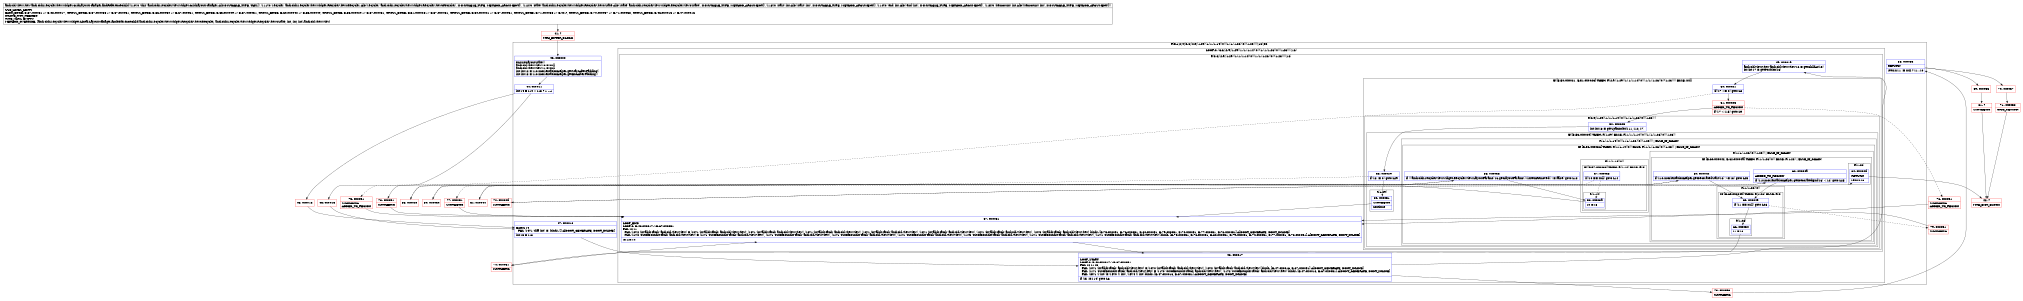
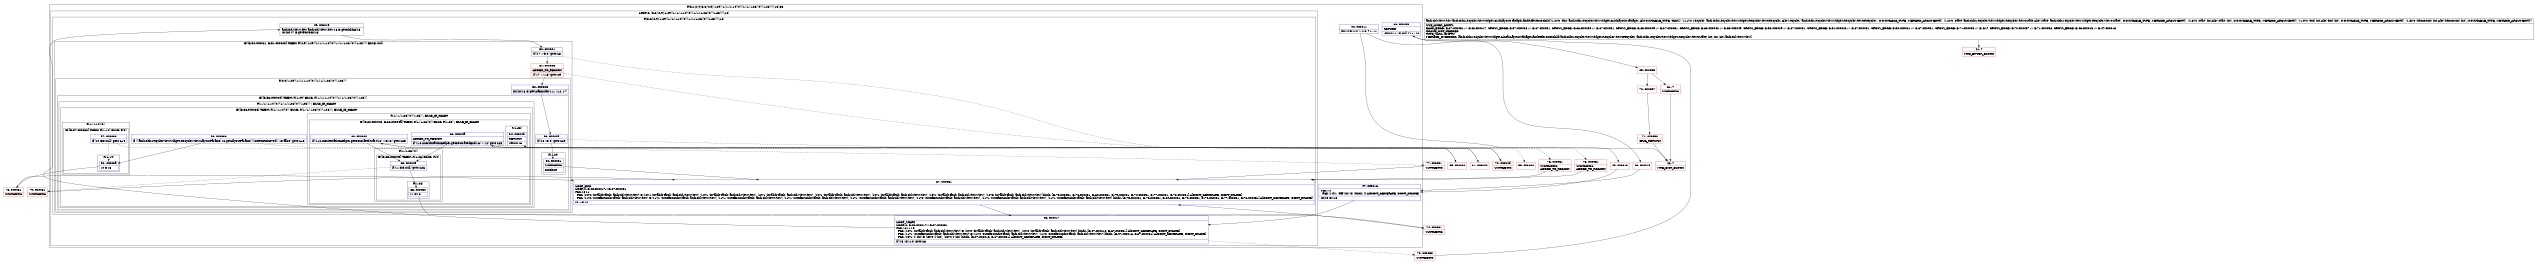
  digraph {
    node [color=red shape=record]
    n1 [color=blue label="{80\:\ 0x0051|SYNTHETIC\l|continue\l}"]
    n2 [color=blue label="{58\:\ 0x003a|r0 = r6\l}"]
    n3 [color=blue label="{57\:\ 0x0038|if (r0 == null) goto L14\l}"]
    n4 [color=blue label="{66\:\ 0x0050|r1 = r6\l}"]
    n5 [color=blue label="{65\:\ 0x004e|if (r1 == null) goto L26\l}"]
    n6 [color=blue label="{64\:\ 0x004d|RETURN\l|return r6\l}"]
    n7 [color=blue label="{60\:\ 0x0042|if (r10.mOrientationHelper.getDecoratedStart(r6) \>= r3) goto L25\l}"]
    n8 [color=blue label="{62\:\ 0x004a|ADDED_TO_REGION\l|if (r10.mOrientationHelper.getDecoratedEnd(r6) \< r2) goto L25\l}"]
    n9 [color=blue label="{56\:\ 0x0036|if (((androidx.recyclerview.widget.RecyclerView.LayoutParams) r6.getLayoutParams()).isItemRemoved() != false) goto L13\l}"]
    n10 [color=blue label="{53\:\ 0x0029|if (r8 != 0) goto L29\l}"]
    n11 [color=blue label="{52\:\ 0x0025|int int r8 = getSpanIndex(r11, r12, r7)\l}"]
    n12 [color=blue label="{50\:\ 0x0021|if (r7 \>= 0) goto L8\l}"]
    n13 [label="{51\:\ 0x0023|ADDED_TO_REGION\l|if (r7 \< r15) goto L9\l}"]
    n14 [color=blue label="{49\:\ 0x0019|android.view.View android.view.View r6 = getChildAt(r5)\lint int r7 = getPosition(r6)\l}"]
    n15 [color=blue label="{67\:\ 0x0051|LOOP_END\lLOOP:0: B:48:0x0017\-\>B:67:0x0051\lPHI: r0 r1 \l  PHI: (r0v2 'invalidMatch' android.view.View) = (r0v1 'invalidMatch' android.view.View), (r0v1 'invalidMatch' android.view.View), (r0v1 'invalidMatch' android.view.View), (r0v1 'invalidMatch' android.view.View), (r0v1 'invalidMatch' android.view.View), (r0v1 'invalidMatch' android.view.View), (r0v3 'invalidMatch' android.view.View) binds: [B:75:0x0051, B:76:0x0051, B:80:0x0051, B:79:0x0051, B:74:0x0051, B:77:0x0051, B:78:0x0051] A[DONT_GENERATE, DONT_INLINE]\l  PHI: (r1v2 'outOfBoundsMatch' android.view.View) = (r1v1 'outOfBoundsMatch' android.view.View), (r1v1 'outOfBoundsMatch' android.view.View), (r1v1 'outOfBoundsMatch' android.view.View), (r1v1 'outOfBoundsMatch' android.view.View), (r1v3 'outOfBoundsMatch' android.view.View), (r1v1 'outOfBoundsMatch' android.view.View), (r1v1 'outOfBoundsMatch' android.view.View) binds: [B:75:0x0051, B:76:0x0051, B:80:0x0051, B:79:0x0051, B:74:0x0051, B:77:0x0051, B:78:0x0051] A[DONT_GENERATE, DONT_INLINE]\l|r5 += r4\l}"]
    n16 [color=blue label="{48\:\ 0x0017|LOOP_START\lLOOP:0: B:48:0x0017\-\>B:67:0x0051\lPHI: r0 r1 r5 \l  PHI: (r0v1 'invalidMatch' android.view.View) = (r0v0 'invalidMatch' android.view.View), (r0v2 'invalidMatch' android.view.View) binds: [B:47:0x0016, B:67:0x0051] A[DONT_GENERATE, DONT_INLINE]\l  PHI: (r1v1 'outOfBoundsMatch' android.view.View) = (r1v0 'outOfBoundsMatch' android.view.View), (r1v2 'outOfBoundsMatch' android.view.View) binds: [B:47:0x0016, B:67:0x0051] A[DONT_GENERATE, DONT_INLINE]\l  PHI: (r5v1 'i' int) = (r5v0 'i' int), (r5v4 'i' int) binds: [B:47:0x0016, B:67:0x0051] A[DONT_GENERATE, DONT_INLINE]\l|if (r5 != r14) goto L6\l}"]
-   n17 [color=blue label="{43\:\ 0x0000|ensureLayoutState()\landroid.view.View r0 = null\landroid.view.View r1 = null\lint int r2 = r10.mOrientationHelper.getStartAfterPadding()\lint int r3 = r10.mOrientationHelper.getEndAfterPadding()\l}"]
    n18 [color=blue label="{44\:\ 0x0011|int r4 = r14 \> r13 ? 1 : \-1\l}"]
-   n19 [color=blue label="{47\:\ 0x0016|BACK: r4 \l  PHI: (r4v1 'diff' int) =  binds: [] A[DONT_GENERATE, DONT_INLINE]\l|int r5 = r13\l}"]
+   n19 [color=blue label="{47\:\ 0x0016|PHI: r4 \l  PHI: (r4v1 'diff' int) =  binds: [] A[DONT_GENERATE, DONT_INLINE]\l|int r5 = r13\l}"]
    n20 [color=blue label="{68\:\ 0x0053|RETURN\l|return r1 != null ? r1 : r0\l}"]
    n21 [label="{78\:\ 0x0051|SYNTHETIC\l}"]
    n22 [label="{77\:\ 0x0051|SYNTHETIC\l}"]
    n23 [label="{74\:\ 0x0051|SYNTHETIC\l}"]
    n24 [label="{79\:\ 0x0051|SYNTHETIC\l}"]
    n25 [label="{42\:\ ?|MTH_EXIT_BLOCK\l}"]
    n26 [label="{61\:\ 0x0044}"]
    n27 [label="{72\:\ 0x004d|SYNTHETIC\l}"]
    n28 [label="{59\:\ 0x003c}"]
    n29 [label="{55\:\ 0x002c}"]
    n30 [label="{75\:\ 0x0051|SYNTHETIC\lADDED_TO_REGION\l}"]
    n31 [label="{76\:\ 0x0051|SYNTHETIC\lADDED_TO_REGION\l}"]
    n32 [label="{73\:\ 0x0053|SYNTHETIC\l}"]
    n33 [label="{45\:\ 0x0013}"]
    n34 [label="{46\:\ 0x0015}"]
    n35 [label="{69\:\ 0x0055}"]
    n36 [label="{70\:\ 0x0057}"]
    n37 [label="{81\:\ ?|SYNTHETIC\l}"]
    n38 [label="{71\:\ 0x0058|ORIG_RETURN\l}"]
    n39 [label="{41\:\ ?|MTH_ENTER_BLOCK\l}"]
    n40 [label="{android.view.View androidx.recyclerview.widget.GridLayoutManager.findReferenceChild((r10v0 'this' androidx.recyclerview.widget.GridLayoutManager A[IMMUTABLE_TYPE, THIS]), (r11v0 'recycler' androidx.recyclerview.widget.RecyclerView$Recycler A[D('recycler' androidx.recyclerview.widget.RecyclerView$Recycler), IMMUTABLE_TYPE, METHOD_ARGUMENT]), (r12v0 'state' androidx.recyclerview.widget.RecyclerView$State A[D('state' androidx.recyclerview.widget.RecyclerView$State), IMMUTABLE_TYPE, METHOD_ARGUMENT]), (r13v0 'start' int A[D('start' int), IMMUTABLE_TYPE, METHOD_ARGUMENT]), (r14v0 'end' int A[D('end' int), IMMUTABLE_TYPE, METHOD_ARGUMENT]), (r15v0 'itemCount' int A[D('itemCount' int), IMMUTABLE_TYPE, METHOD_ARGUMENT]))  | USE_LINES_HINTS\lBACK_EDGE: B:67:0x0051 \-\> B:48:0x0017, CROSS_EDGE: B:57:0x0038 \-\> B:67:0x0051, CROSS_EDGE: B:66:0x0050 \-\> B:67:0x0051, CROSS_EDGE: B:65:0x004e \-\> B:67:0x0051, CROSS_EDGE: B:60:0x0042 \-\> B:65:0x004e, CROSS_EDGE: B:53:0x0029 \-\> B:67:0x0051, CROSS_EDGE: B:51:0x0023 \-\> B:67:0x0051, CROSS_EDGE: B:50:0x0021 \-\> B:67:0x0051, CROSS_EDGE: B:71:0x0058 \-\> B:42:?, CROSS_EDGE: B:70:0x0057 \-\> B:71:0x0058, CROSS_EDGE: B:46:0x0015 \-\> B:47:0x0016\lINLINE_NOT_NEEDED\lTYPE_VARS: EMPTY\lMETHOD_OVERRIDE: [androidx.recyclerview.widget.LinearLayoutManager.findReferenceChild(androidx.recyclerview.widget.RecyclerView$Recycler, androidx.recyclerview.widget.RecyclerView$State, int, int, int):android.view.View]\l}" color=""]
    subgraph cluster_1 {
      label="R(5:1|2|4|(3:6|(2:9|(1:29)(1:(1:(1:14)(0))(1:(1:(1:26)(0))(1:23))))|16)|33)"
-     n17
      n18
      n19
      n20
      subgraph cluster_2 {
        label="LOOP:0: (3:6|(2:9|(1:29)(1:(1:(1:14)(0))(1:(1:(1:26)(0))(1:23))))|16)"
        n16
        subgraph cluster_3 {
          label="R(3:6|(2:9|(1:29)(1:(1:(1:14)(0))(1:(1:(1:26)(0))(1:23))))|16)"
          n14
          n15
          subgraph cluster_4 {
            label="IF [B:50:0x0021, B:51:0x0023] THEN: R(2:9|(1:29)(1:(1:(1:14)(0))(1:(1:(1:26)(0))(1:23)))) ELSE: null"
            n12
            n13
            subgraph cluster_5 {
              label="R(2:9|(1:29)(1:(1:(1:14)(0))(1:(1:(1:26)(0))(1:23))))"
              n11
              subgraph cluster_6 {
                label="IF [B:53:0x0029] THEN: R(1:29) ELSE: R(1:(1:(1:14)(0))(1:(1:(1:26)(0))(1:23)))"
                n10
                subgraph cluster_7 {
                  label="R(1:29)"
                  n1
                }
                subgraph cluster_8 {
                  label="R(1:(1:(1:14)(0))(1:(1:(1:26)(0))(1:23))) | ELSE_IF_CHAIN\l"
                  subgraph cluster_9 {
                    label="IF [B:56:0x0036] THEN: R(1:(1:14)(0)) ELSE: R(1:(1:(1:26)(0))(1:23)) | ELSE_IF_CHAIN\l"
                    n9
                    subgraph cluster_10 {
                      label="R(1:(1:14)(0))"
                      subgraph cluster_11 {
                        label="IF [B:57:0x0038] THEN: R(1:14) ELSE: R(0)"
                        n3
                        subgraph cluster_12 {
                          label="R(1:14)"
                          n2
                        }
                        subgraph cluster_13 {
                          label="R(0)"
                        }
                      }
                    }
                    subgraph cluster_14 {
                      label="R(1:(1:(1:26)(0))(1:23)) | ELSE_IF_CHAIN\l"
                      subgraph cluster_15 {
                        label="IF [B:60:0x0042, B:62:0x004a] THEN: R(1:(1:26)(0)) ELSE: R(1:23) | ELSE_IF_CHAIN\l"
                        n7
                        n8
                        subgraph cluster_16 {
                          label="R(1:(1:26)(0))"
                          subgraph cluster_17 {
                            label="IF [B:65:0x004e] THEN: R(1:26) ELSE: R(0)"
                            n5
                            subgraph cluster_18 {
                              label="R(1:26)"
                              n4
                            }
                            subgraph cluster_19 {
                              label="R(0)"
                            }
                          }
                        }
                        subgraph cluster_20 {
                          label="R(1:23)"
                          n6
                        }
                      }
                    }
                  }
                }
              }
            }
          }
        }
      }
    }
    n1 -> n15
    n2 -> n21
    n3 -> n2 [style=dashed]
    n3 -> n22 [style=dashed]
    n4 -> n23
    n5 -> n4
    n5 -> n24 [style=dashed]
    n6 -> n25
    n7 -> n5
    n7 -> n26 [style=dashed]
    n8 -> n5
    n8 -> n27 [style=dashed]
    n9 -> n2
    n9 -> n28 [style=dashed]
    n10 -> n1
    n10 -> n29 [style=dashed]
    n11 -> n10
    n12 -> n13
    n12 -> n30 [style=dashed]
    n13 -> n11
    n13 -> n31 [style=dashed]
    n14 -> n12
    n15 -> n16
    n16 -> n14
-   n16 -> n32 [style=solid]
-   n17 -> n18
+   n16 -> n32 [style=dashed]
    n18 -> n33
    n18 -> n34
    n19 -> n16
    n20 -> n35
-   n20 -> n36
+   n35 -> n36
    n21 -> n15
    n22 -> n15
    n23 -> n15
    n24 -> n15
    n26 -> n8
    n27 -> n6
    n28 -> n7
-   n29 -> n9
    n30 -> n15
    n31 -> n15
    n32 -> n20
    n33 -> n19
    n34 -> n19
    n35 -> n37
    n36 -> n38
    n37 -> n25
    n38 -> n25
-   n39 -> n17
    n40 -> n39
  }
